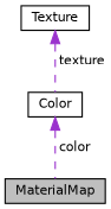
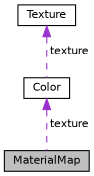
  digraph {
    node [color=black fillcolor=white fontname=Helvetica fontsize=10 shape=record style=filled]
    edge [color=darkorchid3 dir=back fontname=Helvetica fontsize=10 labelfontname=Helvetica labelfontsize=10 style=dashed]
    n1 [fillcolor=grey75 fontcolor=black height=0.2 label=MaterialMap width=0.4]
    n2 [height=0.2 label=Texture width=0.4]
    n3 [height=0.2 label=Color width=0.4]
    n2 -> n3 [label=" texture"]
-   n3 -> n1 [label=" color"]
+   n3 -> n1 [label=" texture"]
  }
